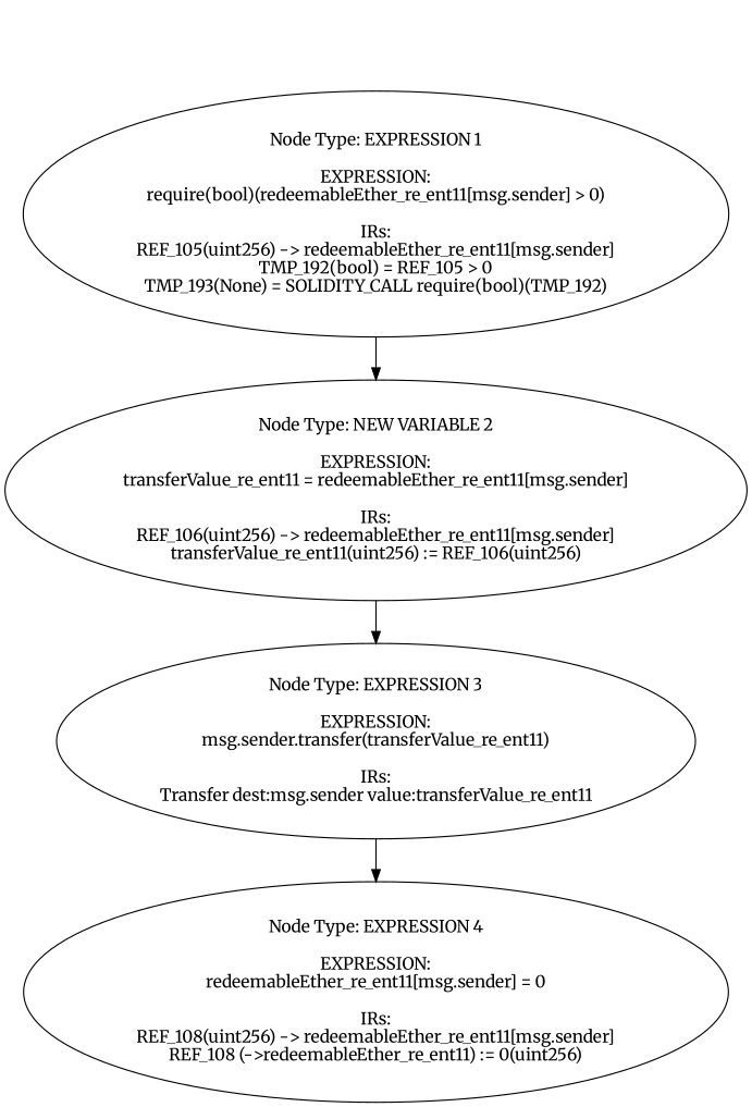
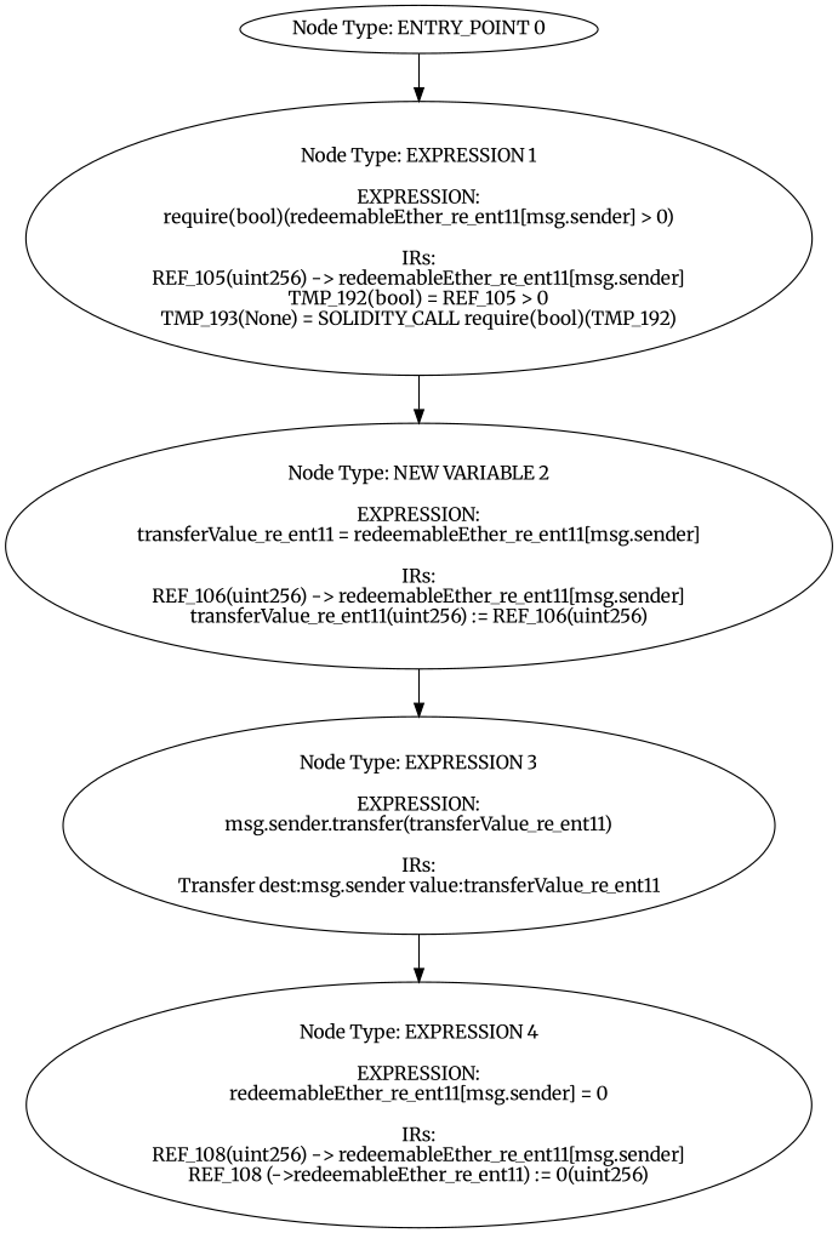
  digraph {
    fontname=Merriweather
    node [fontname=Merriweather]
    edge [fontname=Merriweather]
+   n1 [label="Node Type: ENTRY_POINT 0\n"]
    n2 [label="Node Type: EXPRESSION 1\n\nEXPRESSION:\nrequire(bool)(redeemableEther_re_ent11[msg.sender] > 0)\n\nIRs:\nREF_105(uint256) -> redeemableEther_re_ent11[msg.sender]\nTMP_192(bool) = REF_105 > 0\nTMP_193(None) = SOLIDITY_CALL require(bool)(TMP_192)"]
    n3 [label="Node Type: NEW VARIABLE 2\n\nEXPRESSION:\ntransferValue_re_ent11 = redeemableEther_re_ent11[msg.sender]\n\nIRs:\nREF_106(uint256) -> redeemableEther_re_ent11[msg.sender]\ntransferValue_re_ent11(uint256) := REF_106(uint256)"]
    n4 [label="Node Type: EXPRESSION 3\n\nEXPRESSION:\nmsg.sender.transfer(transferValue_re_ent11)\n\nIRs:\nTransfer dest:msg.sender value:transferValue_re_ent11"]
    n5 [label="Node Type: EXPRESSION 4\n\nEXPRESSION:\nredeemableEther_re_ent11[msg.sender] = 0\n\nIRs:\nREF_108(uint256) -> redeemableEther_re_ent11[msg.sender]\nREF_108 (->redeemableEther_re_ent11) := 0(uint256)"]
+   n1 -> n2
    n2 -> n3
    n3 -> n4
    n4 -> n5
  }
